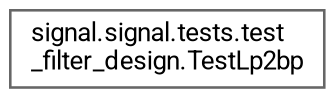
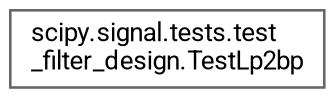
  digraph {
    rankdir=LR
    fontname=Roboto
-   n1 [color=grey40 fillcolor=white fontname=Roboto fontsize=10 height=0.2 label="signal.signal.tests.test\l_filter_design.TestLp2bp" shape=box style=filled width=0.4]
+   n1 [color=grey40 fillcolor=white fontname=Roboto fontsize=10 height=0.2 label="scipy.signal.tests.test\l_filter_design.TestLp2bp" shape=box style=filled width=0.4]
  }
